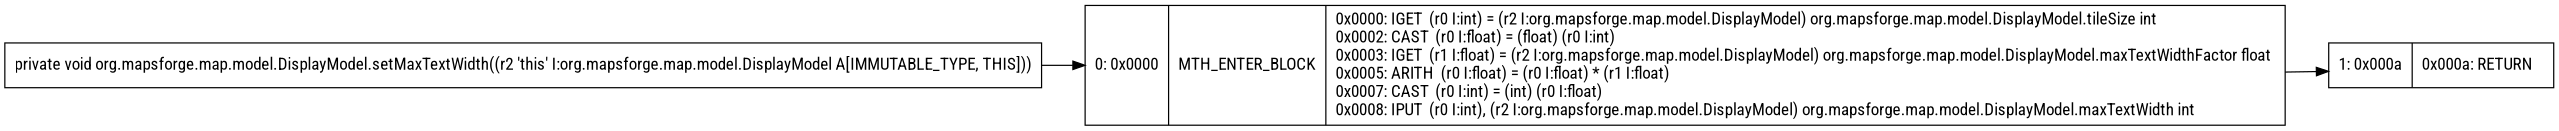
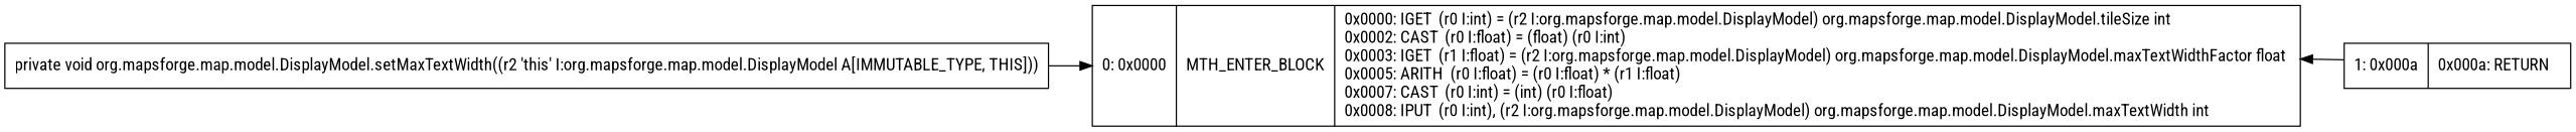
  digraph {
    rankdir=LR
    fontname="Roboto Condensed"
    node [shape=record fontname="Roboto Condensed"]
    edge [fontname="Roboto Condensed"]
    n1 [label="{0\:\ 0x0000|MTH_ENTER_BLOCK\l|0x0000: IGET  (r0 I:int) = (r2 I:org.mapsforge.map.model.DisplayModel) org.mapsforge.map.model.DisplayModel.tileSize int \l0x0002: CAST  (r0 I:float) = (float) (r0 I:int) \l0x0003: IGET  (r1 I:float) = (r2 I:org.mapsforge.map.model.DisplayModel) org.mapsforge.map.model.DisplayModel.maxTextWidthFactor float \l0x0005: ARITH  (r0 I:float) = (r0 I:float) * (r1 I:float) \l0x0007: CAST  (r0 I:int) = (int) (r0 I:float) \l0x0008: IPUT  (r0 I:int), (r2 I:org.mapsforge.map.model.DisplayModel) org.mapsforge.map.model.DisplayModel.maxTextWidth int \l}"]
    n2 [label="{1\:\ 0x000a|0x000a: RETURN   \l}"]
    n3 [label="{private void org.mapsforge.map.model.DisplayModel.setMaxTextWidth((r2 'this' I:org.mapsforge.map.model.DisplayModel A[IMMUTABLE_TYPE, THIS])) }"]
-   n1 -> n2
+   n2 -> n1
    n3 -> n1
  }
